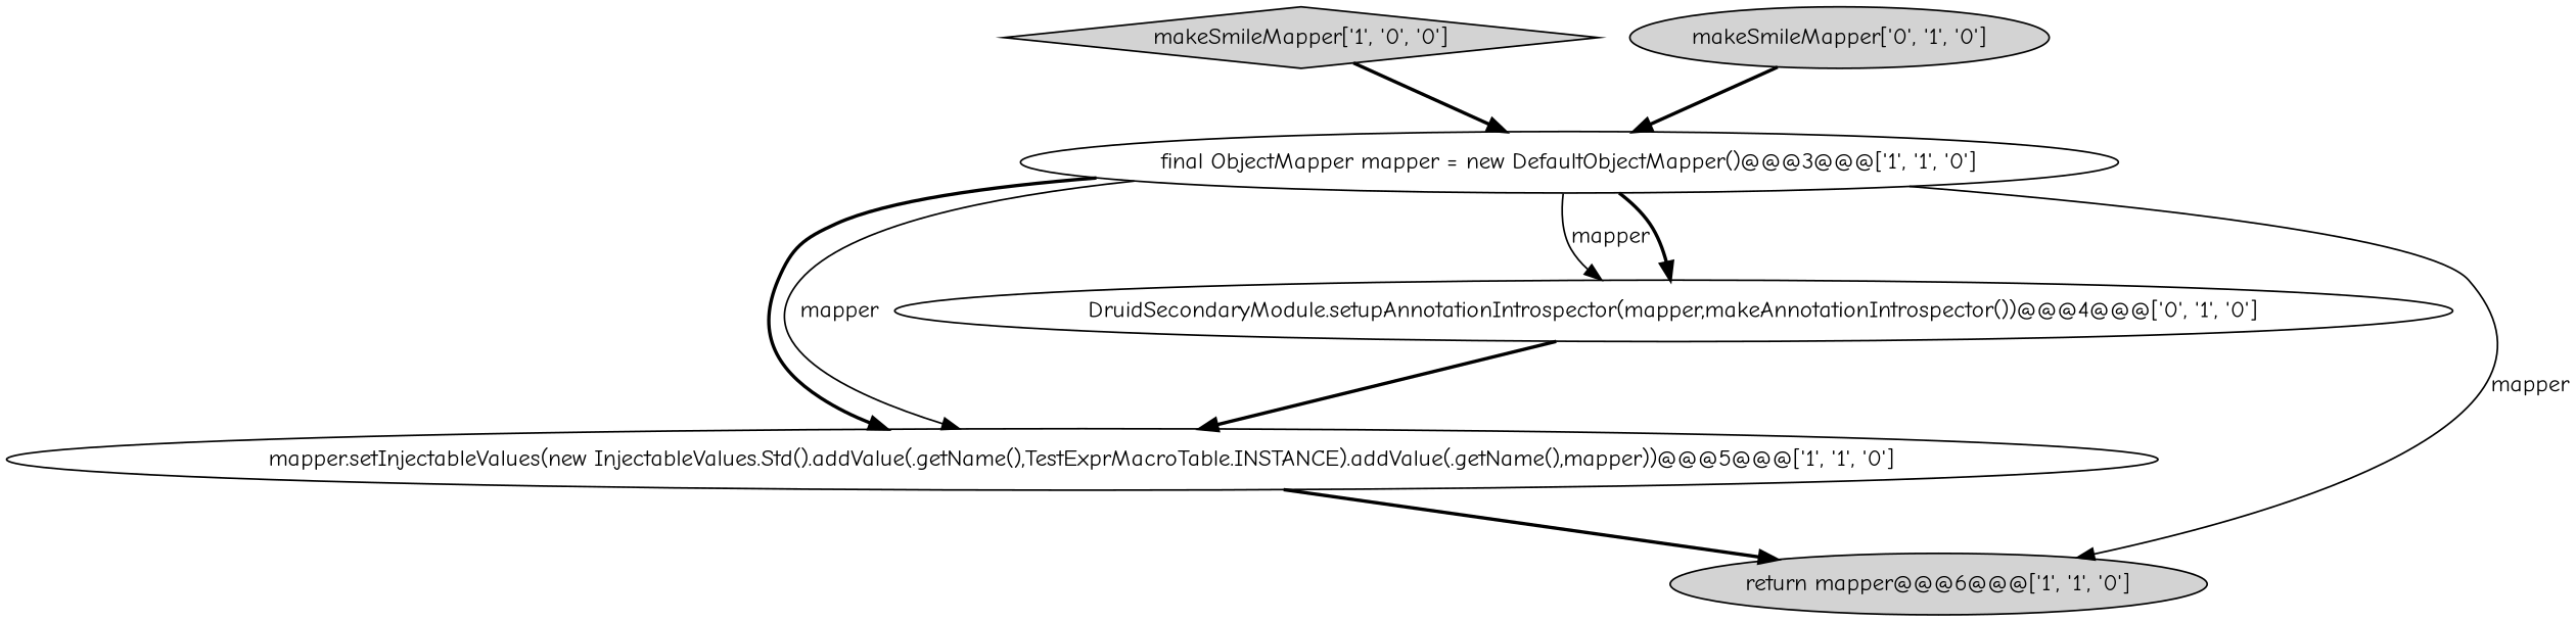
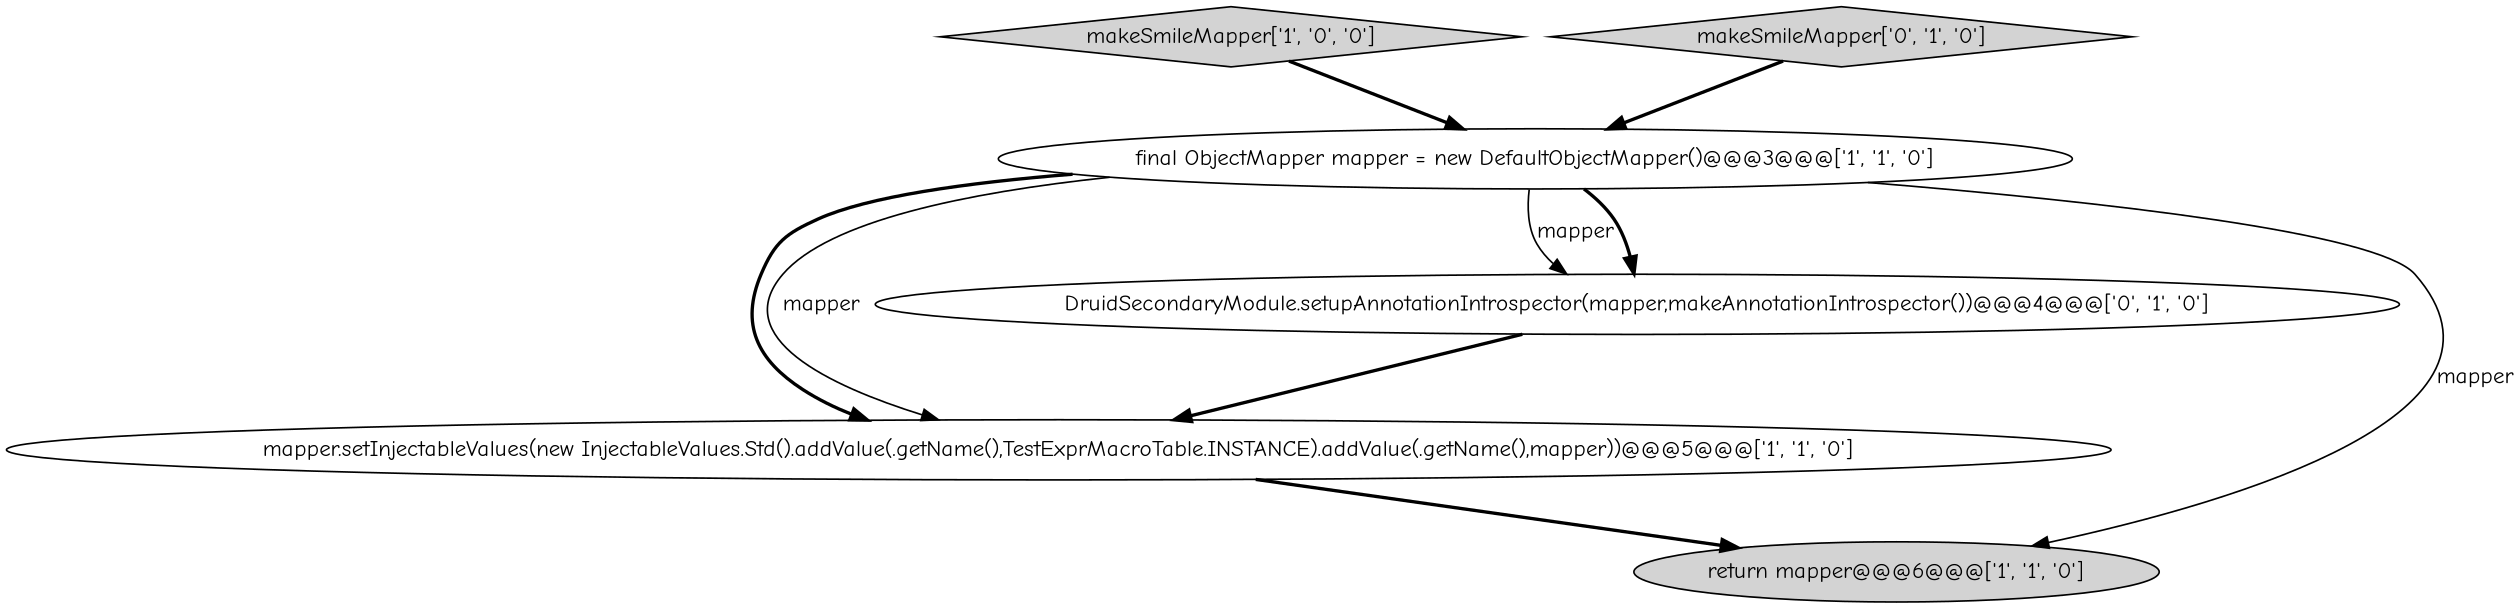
  digraph {
    fontname="Comic Neue"
    node [fillcolor=white shape=ellipse style=filled fontname="Comic Neue"]
    edge [style=bold fontname="Comic Neue"]
    n1 [label="mapper.setInjectableValues(new InjectableValues.Std().addValue(.getName(),TestExprMacroTable.INSTANCE).addValue(.getName(),mapper))@@@5@@@['1', '1', '0']"]
    n2 [fillcolor=lightgray label="return mapper@@@6@@@['1', '1', '0']"]
    n3 [label="final ObjectMapper mapper = new DefaultObjectMapper()@@@3@@@['1', '1', '0']"]
    n4 [label="DruidSecondaryModule.setupAnnotationIntrospector(mapper,makeAnnotationIntrospector())@@@4@@@['0', '1', '0']"]
    n5 [fillcolor=lightgray label="makeSmileMapper['1', '0', '0']" shape=diamond]
-   n6 [fillcolor=lightgray label="makeSmileMapper['0', '1', '0']"]
+   n6 [fillcolor=lightgray label="makeSmileMapper['0', '1', '0']" shape=diamond]
    n1 -> n2
    n3 -> n1 [label=mapper style=solid]
    n3 -> n1
    n3 -> n2 [label=mapper style=solid]
    n3 -> n4 [label=mapper style=solid]
    n3 -> n4
    n4 -> n1
    n5 -> n3
    n6 -> n3
  }
